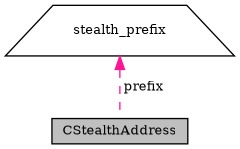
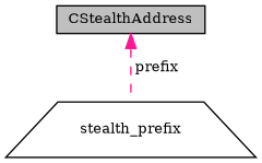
  digraph {
    fontname="DejaVu Serif"
    node [color=black fontname="DejaVu Serif" fontsize=10 style=filled]
    n1 [fillcolor=grey75 fontcolor=black height=0.2 label=CStealthAddress shape=box width=0.4]
    n2 [fillcolor=white height=0.2 label=stealth_prefix shape=trapezium width=0.4]
-   n2 -> n1 [color=deeppink dir=back fontname="DejaVu Serif" fontsize=10 label=" prefix" labelfontname=Helvetica labelfontsize=10 style=dashed]
+   n1 -> n2 [color=deeppink dir=back fontname="DejaVu Serif" fontsize=10 label=" prefix" labelfontname=Helvetica labelfontsize=10 style=dashed]
  }
